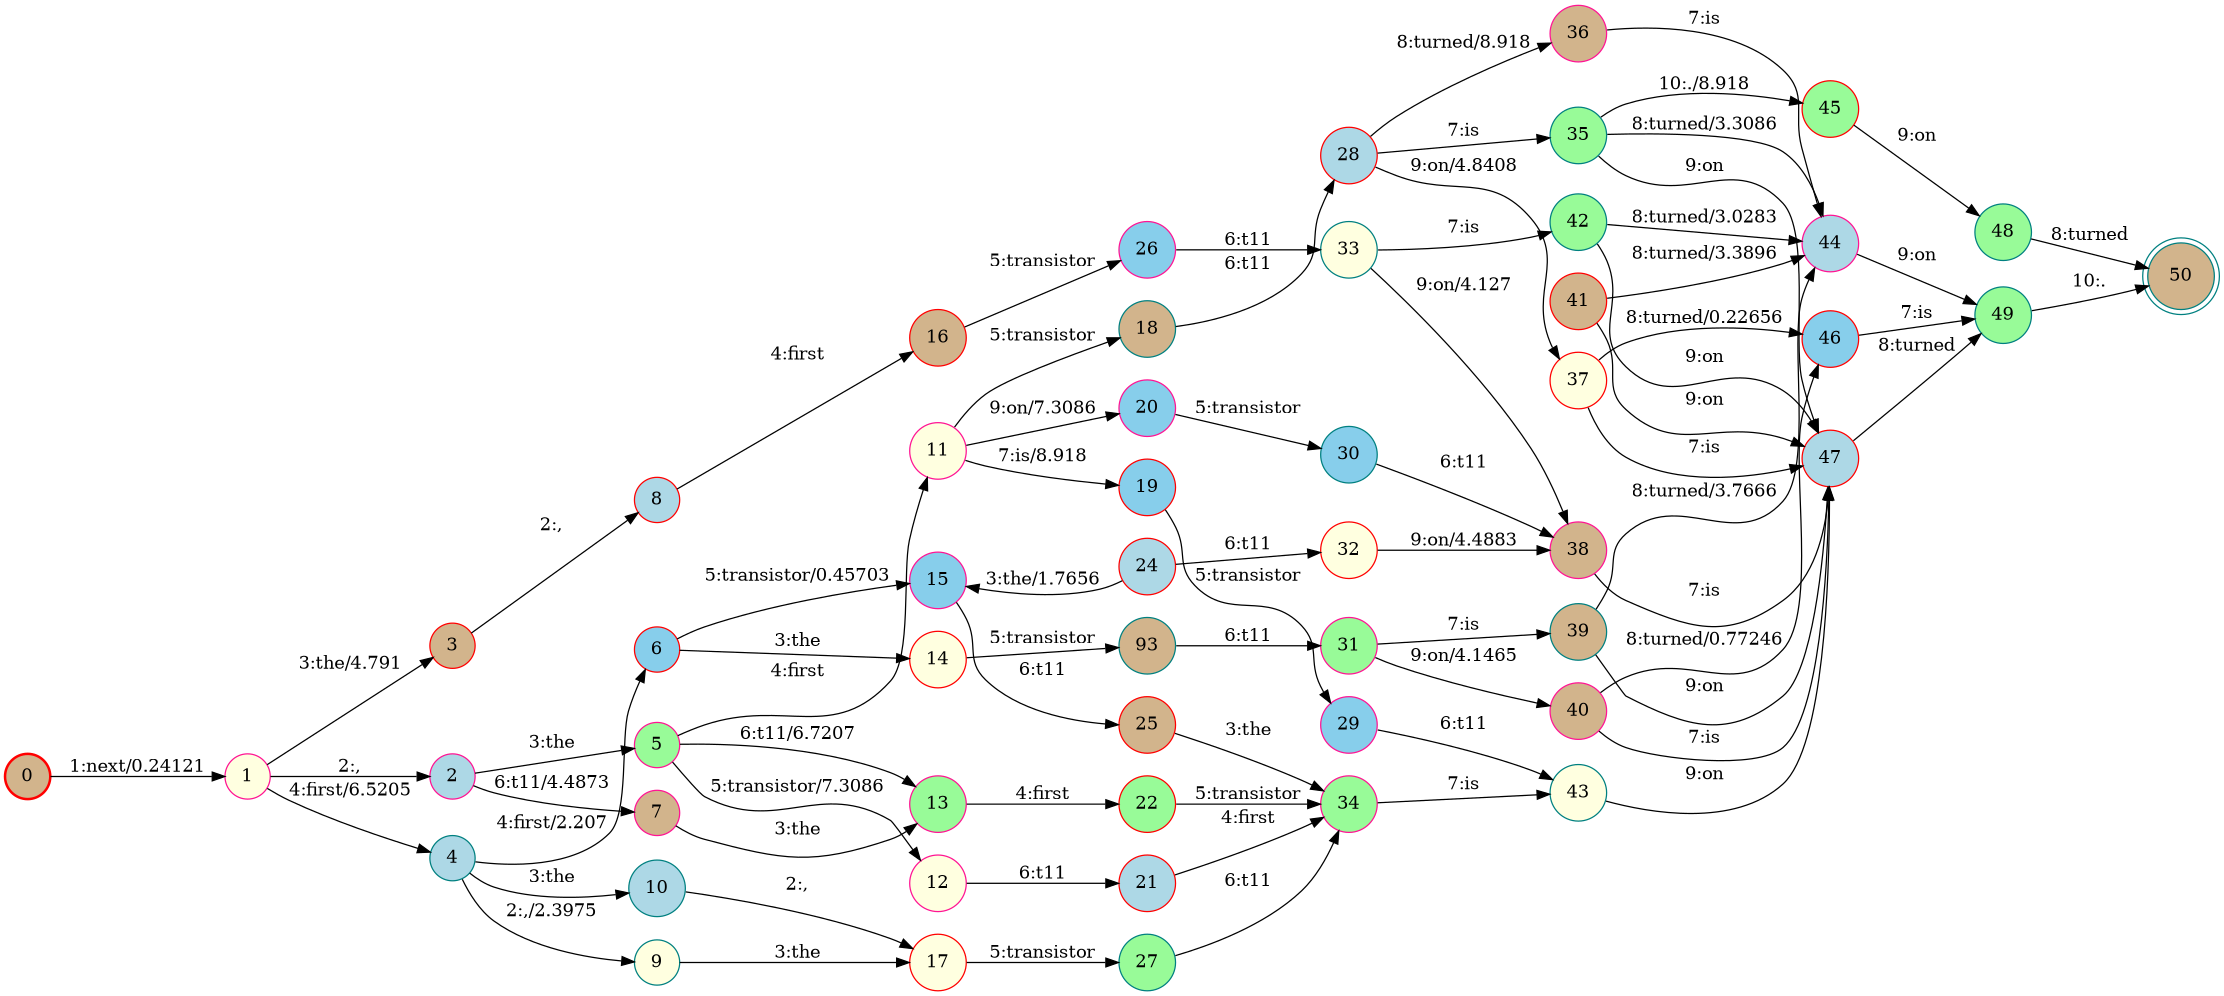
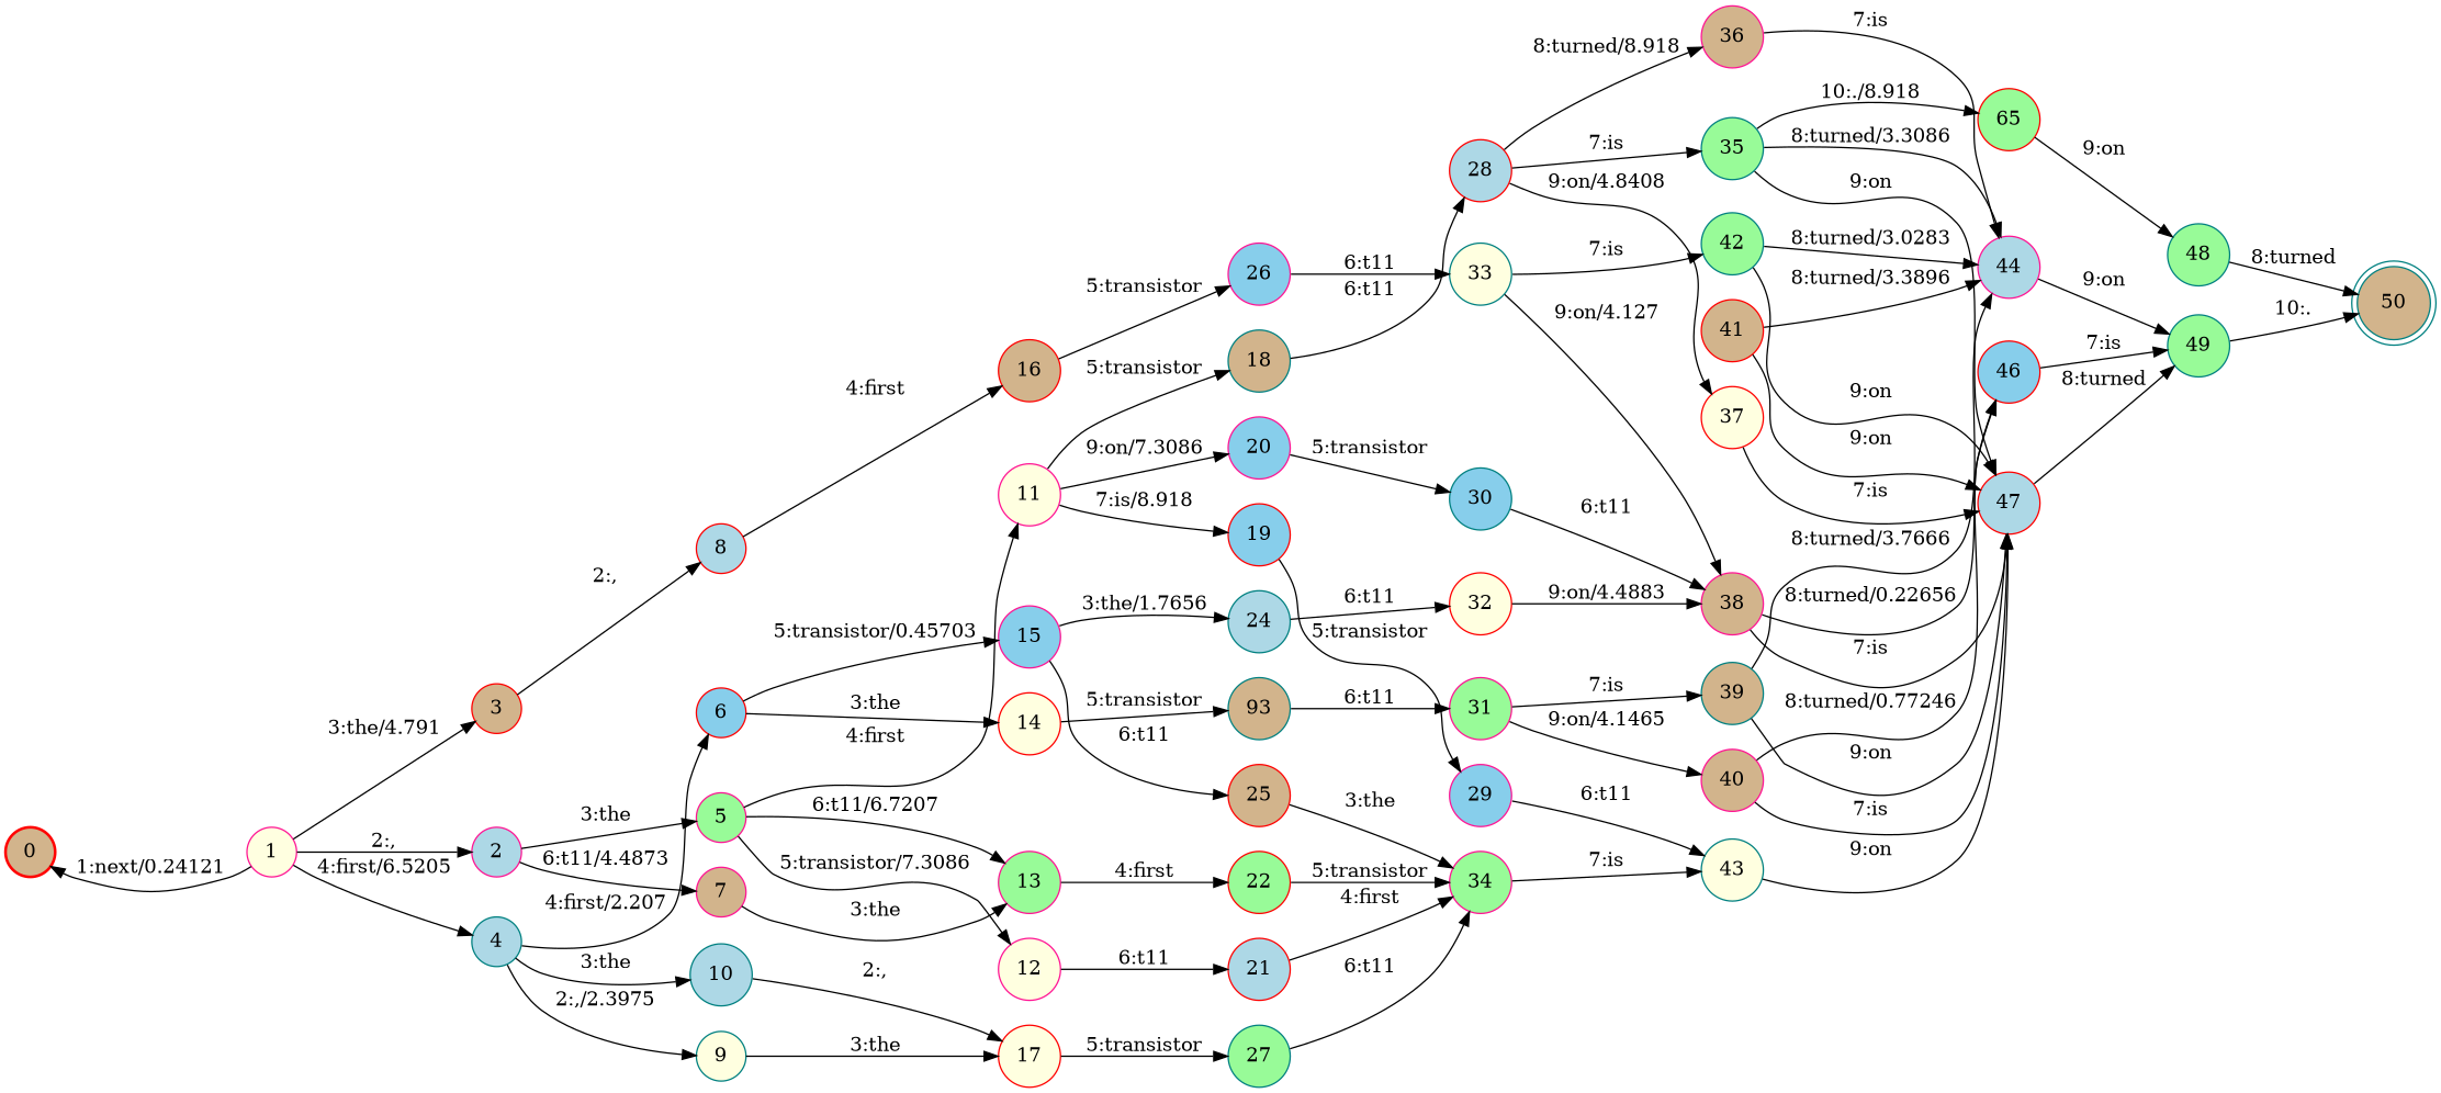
  digraph {
    nodesep=0.25
    rankdir=LR
    ranksep=0.4
    node [color=red fillcolor=tan fontsize=14 shape=circle style="solid,filled"]
    edge [fontsize=14]
    n1 [label=0 style="bold,filled"]
    n2 [color=deeppink fillcolor=lightyellow label=1]
    n3 [color=deeppink fillcolor=lightblue label=2]
    n4 [label=3]
    n5 [color=teal fillcolor=lightblue label=4]
    n6 [color=deeppink fillcolor=palegreen label=5]
    n7 [color=deeppink label=7]
    n8 [fillcolor=lightblue label=8]
    n9 [fillcolor=skyblue label=6]
    n10 [color=teal fillcolor=lightyellow label=9]
    n11 [color=teal fillcolor=lightblue label=10]
    n12 [color=deeppink fillcolor=lightyellow label=11]
    n13 [color=deeppink fillcolor=lightyellow label=12]
    n14 [color=deeppink fillcolor=palegreen label=13]
    n15 [fillcolor=lightyellow label=14]
    n16 [color=deeppink fillcolor=skyblue label=15]
    n17 [label=16]
    n18 [fillcolor=lightyellow label=17]
    n19 [color=teal label=18]
    n20 [fillcolor=skyblue label=19]
    n21 [color=deeppink fillcolor=skyblue label=20]
    n22 [fillcolor=lightblue label=21]
    n23 [fillcolor=palegreen label=22]
    n24 [color=teal label=93]
-   n25 [fillcolor=lightblue label=24]
+   n25 [color=teal fillcolor=lightblue label=24]
    n26 [label=25]
    n27 [color=deeppink fillcolor=skyblue label=26]
    n28 [color=teal fillcolor=palegreen label=27]
    n29 [fillcolor=lightblue label=28]
    n30 [color=deeppink fillcolor=skyblue label=29]
    n31 [color=teal fillcolor=skyblue label=30]
    n32 [color=deeppink fillcolor=palegreen label=34]
    n33 [color=deeppink fillcolor=palegreen label=31]
    n34 [fillcolor=lightyellow label=32]
    n35 [color=teal fillcolor=lightyellow label=33]
    n36 [color=teal fillcolor=palegreen label=35]
    n37 [color=deeppink label=36]
    n38 [fillcolor=lightyellow label=37]
    n39 [color=teal fillcolor=lightyellow label=43]
    n40 [color=deeppink label=38]
    n41 [color=teal label=39]
    n42 [color=deeppink label=40]
    n43 [color=teal fillcolor=palegreen label=42]
    n44 [color=deeppink fillcolor=lightblue label=44]
    n45 [fillcolor=lightblue label=47]
-   n46 [fillcolor=palegreen label=45]
+   n46 [fillcolor=palegreen label=65]
    n47 [fillcolor=skyblue label=46]
    n48 [label=41]
    n49 [color=teal fillcolor=palegreen label=49]
    n50 [color=teal fillcolor=palegreen label=48]
    n51 [color=teal label=50 shape=doublecircle]
-   n1 -> n2 [label="1:next/0.24121"]
+   n2 -> n1 [label="1:next/0.24121"]
    n2 -> n3 [label="2:,"]
    n2 -> n4 [label="3:the/4.791"]
    n2 -> n5 [label="4:first/6.5205"]
    n3 -> n6 [label="3:the"]
    n3 -> n7 [label="6:t11/4.4873"]
    n4 -> n8 [label="2:,"]
    n5 -> n9 [label="4:first/2.207"]
    n5 -> n10 [label="2:,/2.3975"]
    n5 -> n11 [label="3:the"]
    n6 -> n12 [label="4:first"]
    n6 -> n13 [label="5:transistor/7.3086"]
    n6 -> n14 [label="6:t11/6.7207"]
    n7 -> n14 [label="3:the"]
    n8 -> n17 [label="4:first"]
    n9 -> n15 [label="3:the"]
    n9 -> n16 [label="5:transistor/0.45703"]
    n10 -> n18 [label="3:the"]
    n11 -> n18 [label="2:,"]
    n12 -> n19 [label="5:transistor"]
    n12 -> n20 [label="7:is/8.918"]
    n12 -> n21 [label="9:on/7.3086"]
    n13 -> n22 [label="6:t11"]
    n14 -> n23 [label="4:first"]
    n15 -> n24 [label="5:transistor"]
-   n25 -> n16 [label="3:the/1.7656"]
+   n16 -> n25 [label="3:the/1.7656"]
    n16 -> n26 [label="6:t11"]
    n17 -> n27 [label="5:transistor"]
    n18 -> n28 [label="5:transistor"]
    n19 -> n29 [label="6:t11"]
    n20 -> n30 [label="5:transistor"]
    n21 -> n31 [label="5:transistor"]
    n22 -> n32 [label="4:first"]
    n23 -> n32 [label="5:transistor"]
    n24 -> n33 [label="6:t11"]
    n25 -> n34 [label="6:t11"]
    n26 -> n32 [label="3:the"]
    n27 -> n35 [label="6:t11"]
    n28 -> n32 [label="6:t11"]
    n29 -> n36 [label="7:is"]
    n29 -> n37 [label="8:turned/8.918"]
    n29 -> n38 [label="9:on/4.8408"]
    n30 -> n39 [label="6:t11"]
    n31 -> n40 [label="6:t11"]
    n32 -> n39 [label="7:is"]
    n33 -> n41 [label="7:is"]
    n33 -> n42 [label="9:on/4.1465"]
    n34 -> n40 [label="9:on/4.4883"]
    n35 -> n40 [label="9:on/4.127"]
    n35 -> n43 [label="7:is"]
    n36 -> n44 [label="8:turned/3.3086"]
    n36 -> n45 [label="9:on"]
    n36 -> n46 [label="10:./8.918"]
    n37 -> n44 [label="7:is"]
    n38 -> n45 [label="7:is"]
-   n38 -> n47 [label="8:turned/0.22656"]
+   n40 -> n47 [label="8:turned/0.22656"]
    n39 -> n45 [label="9:on"]
    n40 -> n45 [label="7:is"]
    n41 -> n44 [label="8:turned/3.7666"]
    n41 -> n45 [label="9:on"]
    n42 -> n45 [label="7:is"]
    n42 -> n47 [label="8:turned/0.77246"]
    n43 -> n44 [label="8:turned/3.0283"]
    n43 -> n45 [label="9:on"]
    n44 -> n49 [label="9:on"]
    n45 -> n49 [label="8:turned"]
    n46 -> n50 [label="9:on"]
    n47 -> n49 [label="7:is"]
    n48 -> n44 [label="8:turned/3.3896"]
    n48 -> n45 [label="9:on"]
    n49 -> n51 [label="10:."]
    n50 -> n51 [label="8:turned"]
  }
